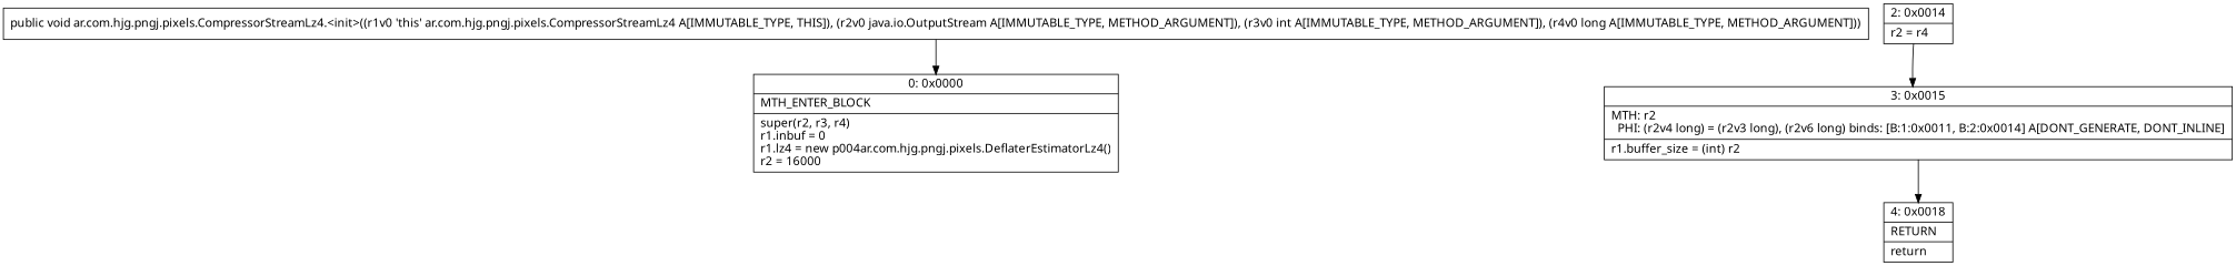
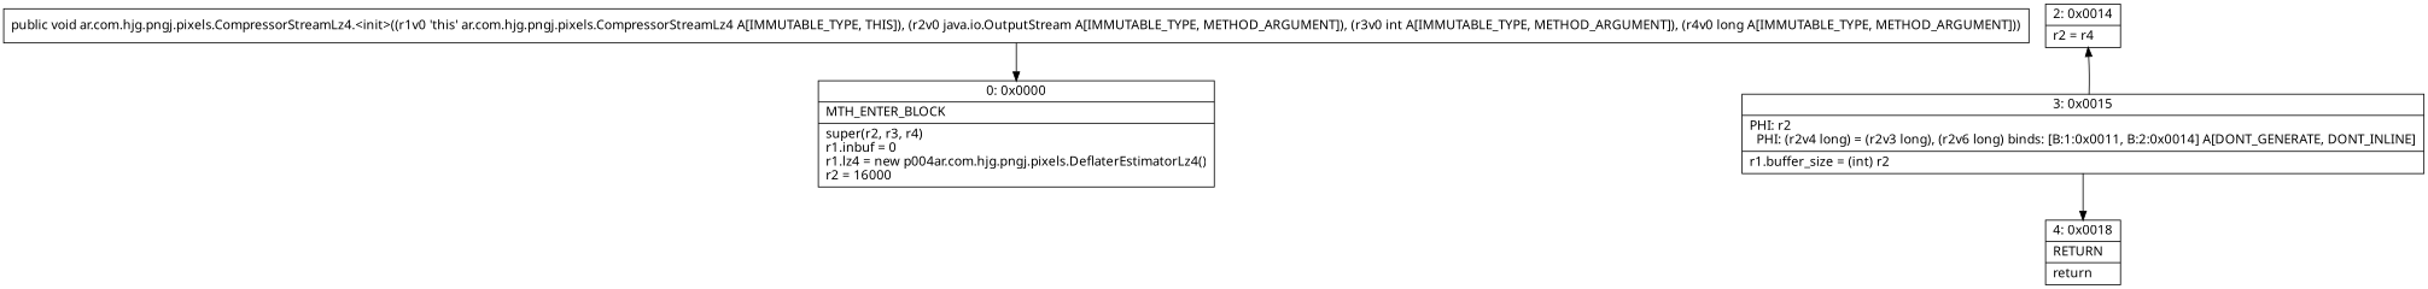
  digraph {
    fontname="Noto Sans"
    node [fontname="Noto Sans" shape=record]
    edge [fontname="Noto Sans"]
    n1 [label="{0\:\ 0x0000|MTH_ENTER_BLOCK\l|super(r2, r3, r4)\lr1.inbuf = 0\lr1.lz4 = new p004ar.com.hjg.pngj.pixels.DeflaterEstimatorLz4()\lr2 = 16000\l}"]
    n2 [label="{2\:\ 0x0014|r2 = r4\l}"]
-   n3 [label="{3\:\ 0x0015|MTH: r2 \l  PHI: (r2v4 long) = (r2v3 long), (r2v6 long) binds: [B:1:0x0011, B:2:0x0014] A[DONT_GENERATE, DONT_INLINE]\l|r1.buffer_size = (int) r2\l}"]
+   n3 [label="{3\:\ 0x0015|PHI: r2 \l  PHI: (r2v4 long) = (r2v3 long), (r2v6 long) binds: [B:1:0x0011, B:2:0x0014] A[DONT_GENERATE, DONT_INLINE]\l|r1.buffer_size = (int) r2\l}"]
    n4 [label="{4\:\ 0x0018|RETURN\l|return\l}"]
    n5 [label="{public void ar.com.hjg.pngj.pixels.CompressorStreamLz4.\<init\>((r1v0 'this' ar.com.hjg.pngj.pixels.CompressorStreamLz4 A[IMMUTABLE_TYPE, THIS]), (r2v0 java.io.OutputStream A[IMMUTABLE_TYPE, METHOD_ARGUMENT]), (r3v0 int A[IMMUTABLE_TYPE, METHOD_ARGUMENT]), (r4v0 long A[IMMUTABLE_TYPE, METHOD_ARGUMENT])) }"]
-   n2 -> n3
+   n3 -> n2
    n3 -> n4
    n5 -> n1
  }
